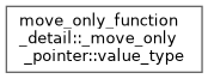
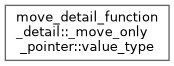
  digraph {
    rankdir=LR
-   n1 [color=grey40 fillcolor=white fontname=Helvetica fontsize=10 height=0.2 label="move_only_function\l_detail::_move_only\l_pointer::value_type" shape=box style=filled width=0.4]
+   n1 [color=grey40 fillcolor=white fontname=Helvetica fontsize=10 height=0.2 label="move_detail_function\l_detail::_move_only\l_pointer::value_type" shape=box style=filled width=0.4]
  }
